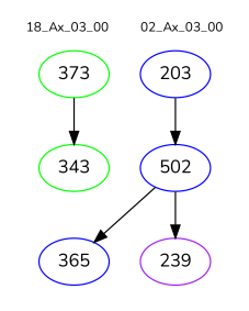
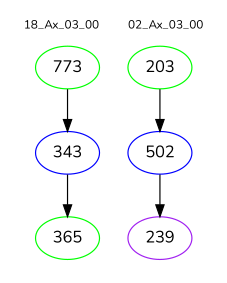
  digraph {
    fontname=Nunito
    node [color=blue fontname=Nunito]
    edge [color=black fontname=Nunito]
-   n1 [color=green label=373]
-   n2 [color=green label=343]
-   n3 [label=365]
-   n4 [label=203]
+   n1 [color=green label=773]
+   n2 [label=343]
+   n3 [color=green label=365]
+   n4 [color=green label=203]
    n5 [label=502]
    n6 [color=purple label=239]
    subgraph cluster_1 {
      color=white
      fontsize=10
      label="18_Ax_03_00"
      n1
      n2
      n3
    }
    subgraph cluster_2 {
      color=white
      fontsize=10
      label="02_Ax_03_00"
      n4
      n5
      n6
    }
    n1 -> n2
-   n5 -> n3
+   n2 -> n3
    n4 -> n5
    n5 -> n6
  }
